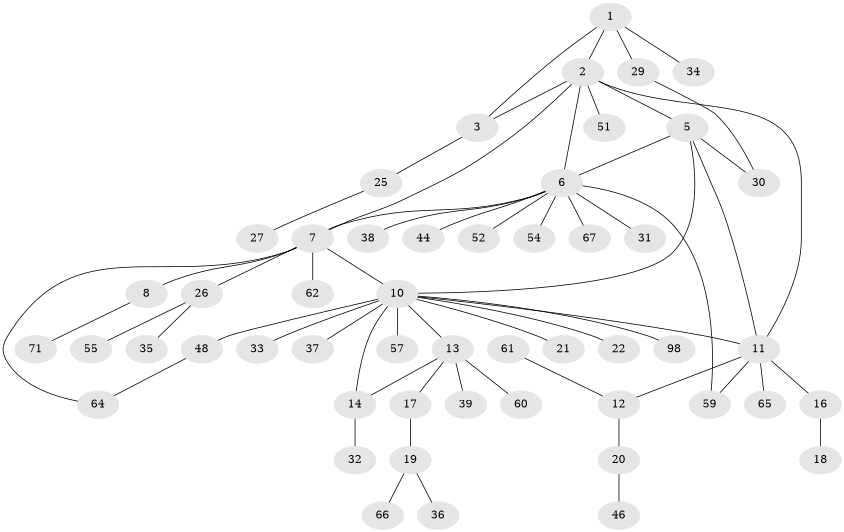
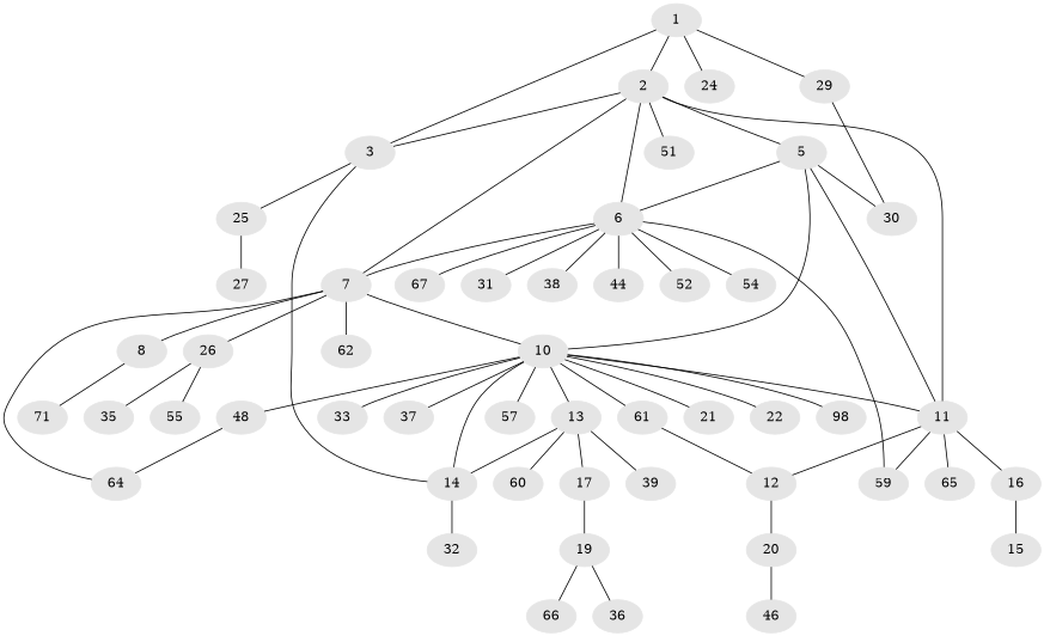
  graph {
    node [color=gray90 style=filled]
    1 [super="+43"]
    2 [super="+4"]
    3 [super="+34"]
-   24 [label=34]
+   24
    29 [super="+45"]
    5 [super="+23"]
    6 [super="+58"]
    7 [super="+9"]
    11 [super="+40"]
    51
    14 [super="+42"]
    25
    30 [super="+46"]
    10 [super="+15"]
    31
    38
    44 [super="+49"]
    52
    54
    59
    67
    8 [super="+50"]
    26 [super="+47"]
    62
    64
    12
    16
    65
    32
    27 [super="+70"]
    13
    21
    22
    n34 [label=98]
    33
    37 [super="+53"]
    48
    57
    61
    71
    35
    55
    20 [super="+68"]
    17
    39 [super="+63"]
    60
-   18
+   18 [label=15]
    n48 [label=46]
    19 [super="+69"]
    36 [super="+41"]
    66
    1 -- 2
    1 -- 3
    1 -- 24
    1 -- 29
    2 -- 3
    2 -- 5
    2 -- 6
    2 -- 7
    2 -- 11
    2 -- 51
+   3 -- 14
    3 -- 25
    29 -- 30
    5 -- 6
    5 -- 11
    5 -- 30
    5 -- 10
    6 -- 7
    6 -- 31
    6 -- 38
    6 -- 44
    6 -- 52
    6 -- 54
    6 -- 59
    6 -- 67
    7 -- 10 [weight=2]
    7 -- 8 [weight=2]
    7 -- 26
    7 -- 62
    7 -- 64
    11 -- 59
    11 -- 12
    11 -- 16
    11 -- 65
    14 -- 32
    25 -- 27
    10 -- 11
    10 -- 14
    10 -- 13
    10 -- 21
    10 -- 22
    10 -- n34
    10 -- 33
    10 -- 37
    10 -- 48
    10 -- 57
+   10 -- 61
    8 -- 71
    26 -- 35
    26 -- 55
    12 -- 20
    16 -- 18
    13 -- 14
    13 -- 17
    13 -- 39
    13 -- 60
    48 -- 64
    61 -- 12
    20 -- n48
    17 -- 19
    19 -- 36
    19 -- 66
  }
